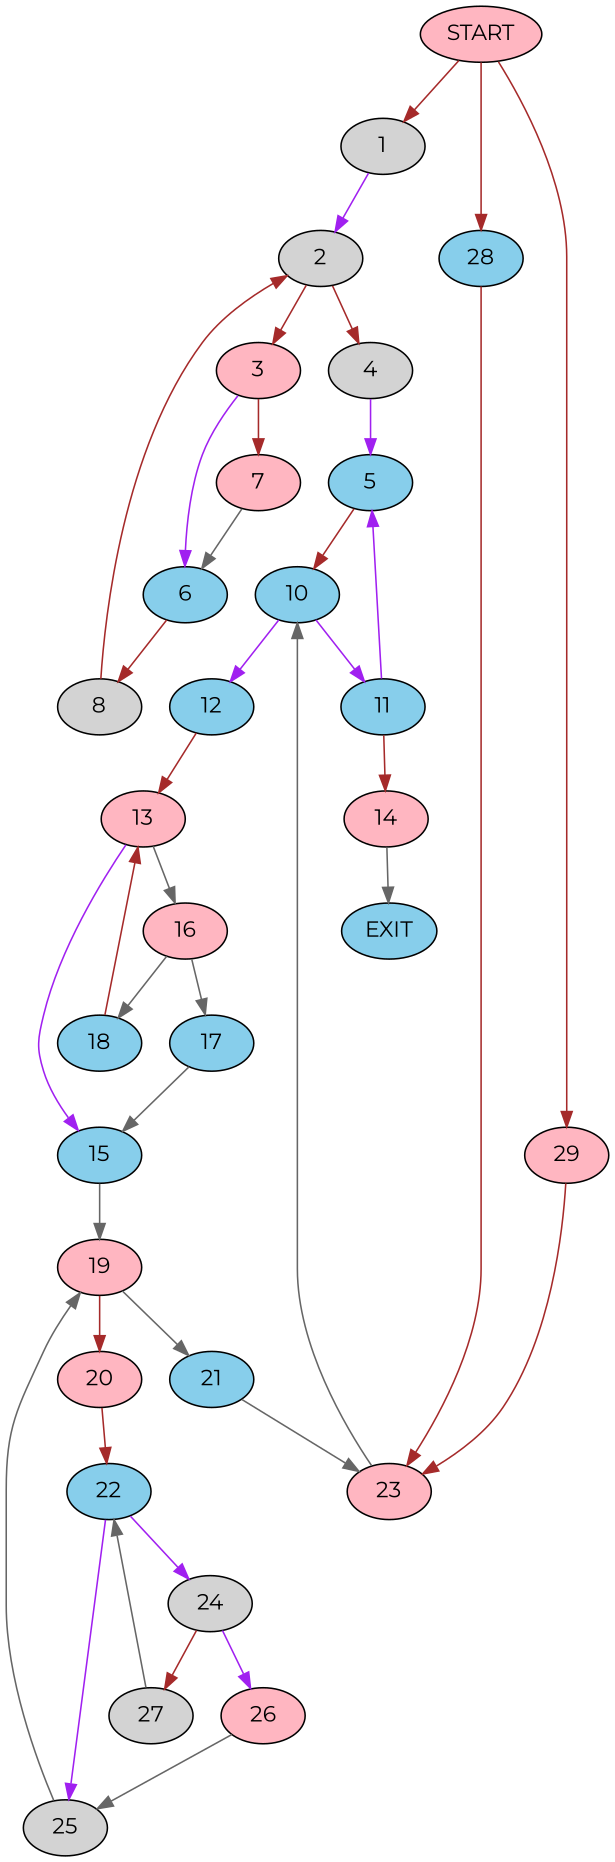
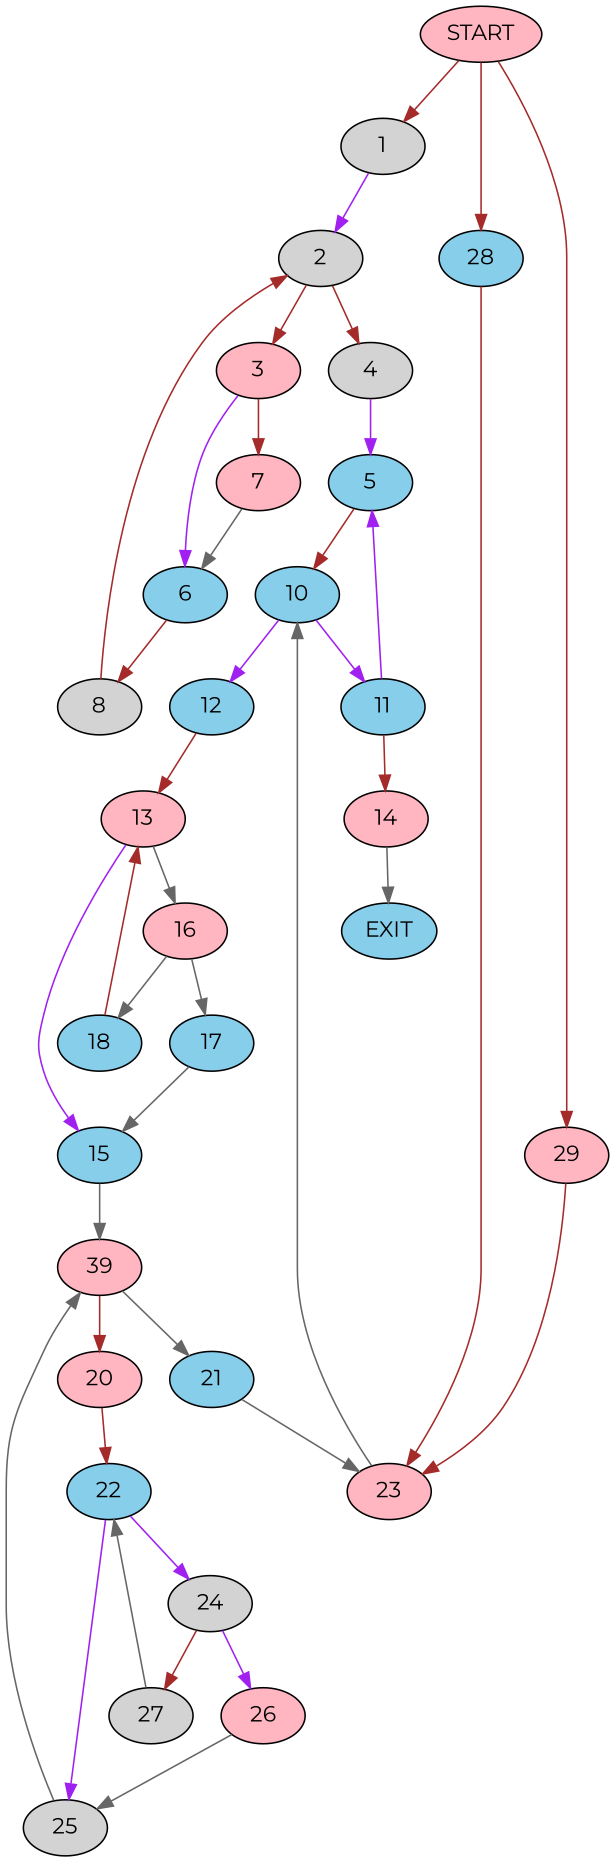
  digraph {
    fontname=Montserrat
    node [fillcolor=skyblue fontname=Montserrat style=filled]
    edge [color=brown fontname=Montserrat]
    n1 [fillcolor=lightpink label=START]
    1 [fillcolor=lightgrey]
    28
    29 [fillcolor=lightpink]
    2 [fillcolor=lightgrey]
    23 [fillcolor=lightpink]
    n7 [label=EXIT]
    3 [fillcolor=lightpink]
    4 [fillcolor=lightgrey]
    6
    7 [fillcolor=lightpink]
    5
    8 [fillcolor=lightgrey]
    10
    11
    12
    14 [fillcolor=lightpink]
    13 [fillcolor=lightpink]
    15
    16 [fillcolor=lightpink]
-   19 [fillcolor=lightpink]
+   19 [fillcolor=lightpink label=39]
    17
    18
    20 [fillcolor=lightpink]
    21
    22
    24 [fillcolor=lightgrey]
    25 [fillcolor=lightgrey]
    26 [fillcolor=lightpink]
    27 [fillcolor=lightgrey]
    n1 -> 1
    n1 -> 28
    n1 -> 29
    1 -> 2 [color=purple]
    28 -> 23
    29 -> 23
    2 -> 3
    2 -> 4
    23 -> 10 [color=gray40]
    3 -> 6 [color=purple]
    3 -> 7
    4 -> 5 [color=purple]
    6 -> 8
    7 -> 6 [color=gray40]
    5 -> 10
    8 -> 2
    10 -> 11 [color=purple]
    10 -> 12 [color=purple]
    11 -> 5 [color=purple]
    11 -> 14
    12 -> 13
    14 -> n7 [color=gray40]
    13 -> 15 [color=purple]
    13 -> 16 [color=gray40]
    15 -> 19 [color=gray40]
    16 -> 17 [color=gray40]
    16 -> 18 [color=gray40]
    19 -> 20
    19 -> 21 [color=gray40]
    17 -> 15 [color=gray40]
    18 -> 13
    20 -> 22
    21 -> 23 [color=gray40]
    22 -> 24 [color=purple]
    22 -> 25 [color=purple]
    24 -> 26 [color=purple]
    24 -> 27
    25 -> 19 [color=gray40]
    26 -> 25 [color=gray40]
    27 -> 22 [color=gray40]
  }
